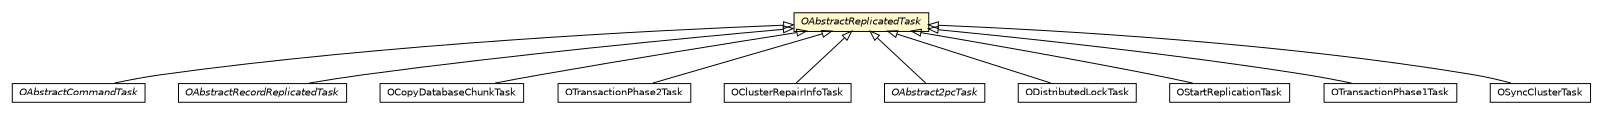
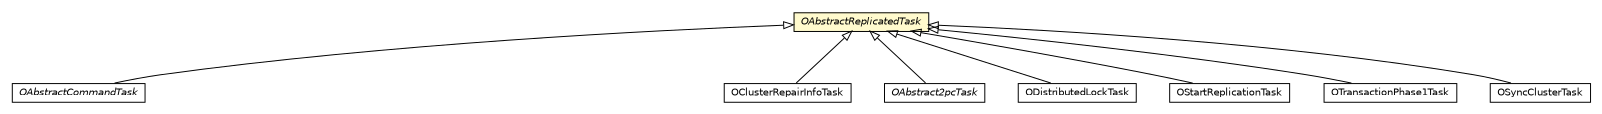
  digraph {
    nodesep=0.25
    ranksep=0.5
    node [fontcolor=black fontname=Helvetica fontsize=10.0 shape=plaintext]
    edge [arrowtail=empty dir=back fontname=Helvetica fontsize=10 headport=p labelfontname=Helvetica labelfontsize=10 tailport=p]
    n1 [label=<<table title="com.orientechnologies.orient.server.distributed.task.OAbstractCommandTask" border="0" cellborder="1" cellspacing="0" cellpadding="2" port="p" href="./OAbstractCommandTask.html"> 		<tr><td><table border="0" cellspacing="0" cellpadding="1"> <tr><td align="center" balign="center"><font face="Helvetica-Oblique"> OAbstractCommandTask </font></td></tr> 		</table></td></tr> 		</table>>]
    n2 [label=<<table title="com.orientechnologies.orient.server.distributed.task.OAbstractReplicatedTask" border="0" cellborder="1" cellspacing="0" cellpadding="2" port="p" bgcolor="lemonChiffon" href="./OAbstractReplicatedTask.html"> 		<tr><td><table border="0" cellspacing="0" cellpadding="1"> <tr><td align="center" balign="center"><font face="Helvetica-Oblique"> OAbstractReplicatedTask </font></td></tr> 		</table></td></tr> 		</table>>]
-   n3 [label=<<table title="com.orientechnologies.orient.server.distributed.task.OAbstractRecordReplicatedTask" border="0" cellborder="1" cellspacing="0" cellpadding="2" port="p" href="./OAbstractRecordReplicatedTask.html"> 		<tr><td><table border="0" cellspacing="0" cellpadding="1"> <tr><td align="center" balign="center"><font face="Helvetica-Oblique"> OAbstractRecordReplicatedTask </font></td></tr> 		</table></td></tr> 		</table>>]
-   n4 [label=<<table title="com.orientechnologies.orient.server.distributed.impl.task.OCopyDatabaseChunkTask" border="0" cellborder="1" cellspacing="0" cellpadding="2" port="p" href="../impl/task/OCopyDatabaseChunkTask.html"> 		<tr><td><table border="0" cellspacing="0" cellpadding="1"> <tr><td align="center" balign="center"> OCopyDatabaseChunkTask </td></tr> 		</table></td></tr> 		</table>>]
-   n5 [label=<<table title="com.orientechnologies.orient.server.distributed.impl.task.OTransactionPhase2Task" border="0" cellborder="1" cellspacing="0" cellpadding="2" port="p" href="../impl/task/OTransactionPhase2Task.html"> 		<tr><td><table border="0" cellspacing="0" cellpadding="1"> <tr><td align="center" balign="center"> OTransactionPhase2Task </td></tr> 		</table></td></tr> 		</table>>]
    n6 [label=<<table title="com.orientechnologies.orient.server.distributed.impl.task.OClusterRepairInfoTask" border="0" cellborder="1" cellspacing="0" cellpadding="2" port="p" href="../impl/task/OClusterRepairInfoTask.html"> 		<tr><td><table border="0" cellspacing="0" cellpadding="1"> <tr><td align="center" balign="center"> OClusterRepairInfoTask </td></tr> 		</table></td></tr> 		</table>>]
    n7 [label=<<table title="com.orientechnologies.orient.server.distributed.impl.task.OAbstract2pcTask" border="0" cellborder="1" cellspacing="0" cellpadding="2" port="p" href="../impl/task/OAbstract2pcTask.html"> 		<tr><td><table border="0" cellspacing="0" cellpadding="1"> <tr><td align="center" balign="center"><font face="Helvetica-Oblique"> OAbstract2pcTask </font></td></tr> 		</table></td></tr> 		</table>>]
    n8 [label=<<table title="com.orientechnologies.orient.server.distributed.impl.task.ODistributedLockTask" border="0" cellborder="1" cellspacing="0" cellpadding="2" port="p" href="../impl/task/ODistributedLockTask.html"> 		<tr><td><table border="0" cellspacing="0" cellpadding="1"> <tr><td align="center" balign="center"> ODistributedLockTask </td></tr> 		</table></td></tr> 		</table>>]
    n9 [label=<<table title="com.orientechnologies.orient.server.distributed.impl.task.OStartReplicationTask" border="0" cellborder="1" cellspacing="0" cellpadding="2" port="p" href="../impl/task/OStartReplicationTask.html"> 		<tr><td><table border="0" cellspacing="0" cellpadding="1"> <tr><td align="center" balign="center"> OStartReplicationTask </td></tr> 		</table></td></tr> 		</table>>]
    n10 [label=<<table title="com.orientechnologies.orient.server.distributed.impl.task.OTransactionPhase1Task" border="0" cellborder="1" cellspacing="0" cellpadding="2" port="p" href="../impl/task/OTransactionPhase1Task.html"> 		<tr><td><table border="0" cellspacing="0" cellpadding="1"> <tr><td align="center" balign="center"> OTransactionPhase1Task </td></tr> 		</table></td></tr> 		</table>>]
    n11 [label=<<table title="com.orientechnologies.orient.server.distributed.impl.task.OSyncClusterTask" border="0" cellborder="1" cellspacing="0" cellpadding="2" port="p" href="../impl/task/OSyncClusterTask.html"> 		<tr><td><table border="0" cellspacing="0" cellpadding="1"> <tr><td align="center" balign="center"> OSyncClusterTask </td></tr> 		</table></td></tr> 		</table>>]
    n2 -> n1
-   n2 -> n3
-   n2 -> n4
-   n2 -> n5
    n2 -> n6
    n2 -> n7
    n2 -> n8
    n2 -> n9
    n2 -> n10
    n2 -> n11
  }
